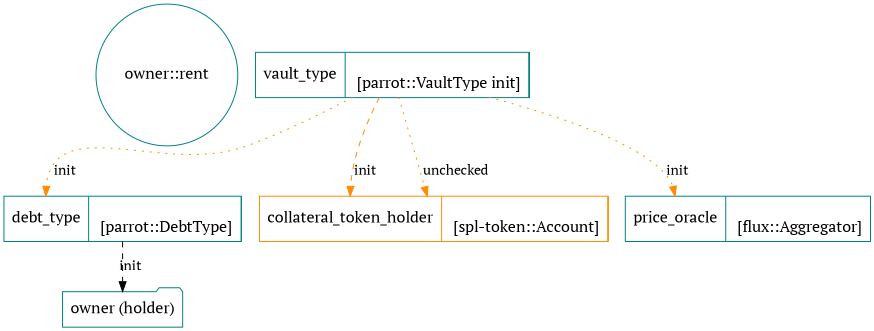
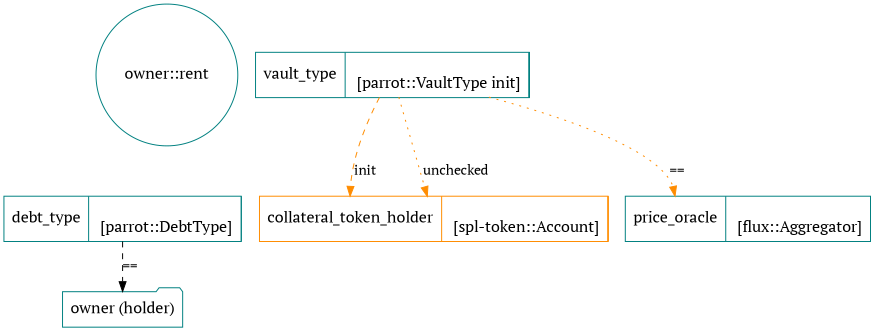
  digraph {
    fontname="PT Serif"
    rankdir=TB
    node [color=teal fontname="PT Serif" fontsize=16 shape=record]
    edge [color=darkorange fontname="PT Serif" headport=f0 style=dotted]
    n1 [label="owner::rent" shape=circle]
    n2 [label="<f0> debt_type |\n        [parrot::DebtType] |\n        <owner> +owner\n        "]
    n3 [label="owner (holder)" shape=folder]
    n4 [label="<f0> vault_type |\n        [parrot::VaultType init] |\n        <debt_type> +debt_type |\n        <collateral_token> +collateral_token |\n        <collateral_token_holder> +collateral_token_holder |\n        <price_oracle> +price_oracle |\n        <pda> PDA = [pubkey, nonce]\n        "]
    n5 [color=darkorange label="<f0> collateral_token_holder |\n        [spl-token::Account] |\n        <mint>+mint |\n        <owner>+owner\n        "]
    n6 [label="<f0> price_oracle |\n        [flux::Aggregator]"]
-   n2 -> n3 [color=black label=init style=dashed tailport=owner]
-   n4 -> n2 [label=init tailport=debt_type]
+   n2 -> n3 [color=black label="==" style=dashed tailport=owner]
    n4 -> n5 [label=init style=dashed tailport=collateral_token_holder]
    n4 -> n5 [headport=owner label=unchecked tailport=pda]
-   n4 -> n6 [label=init tailport=price_oracle]
+   n4 -> n6 [label="==" tailport=price_oracle]
  }
